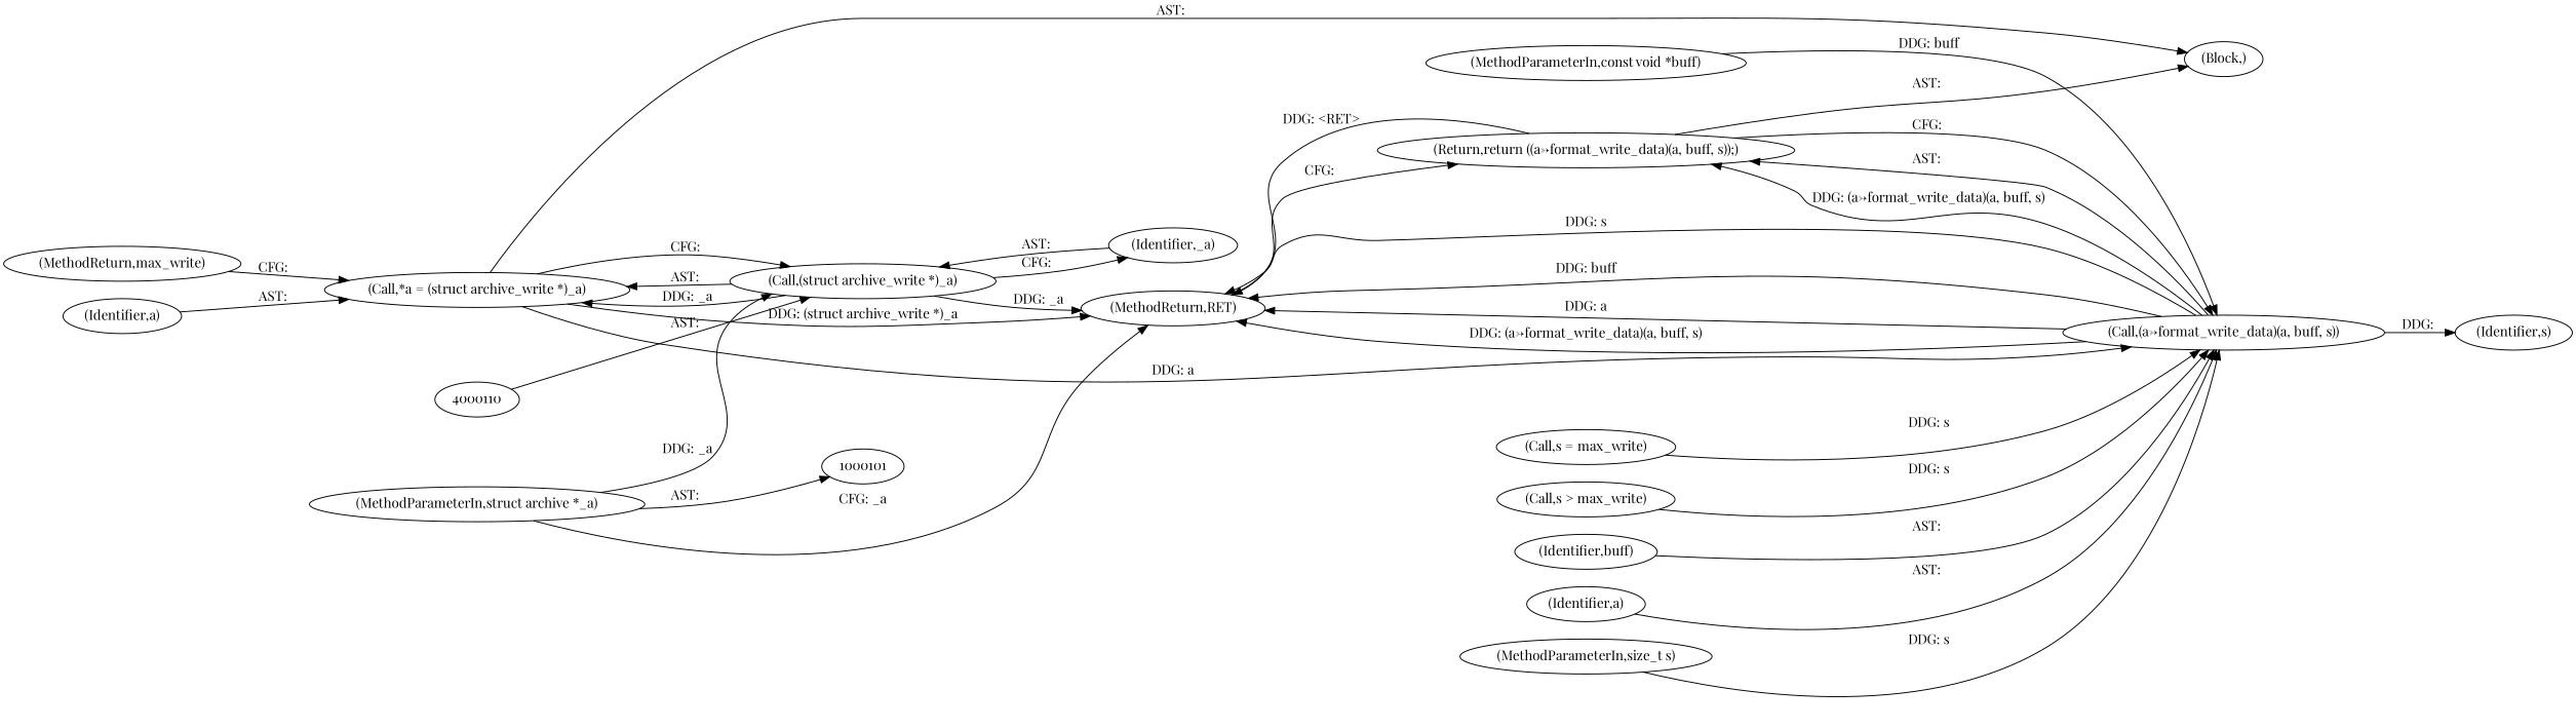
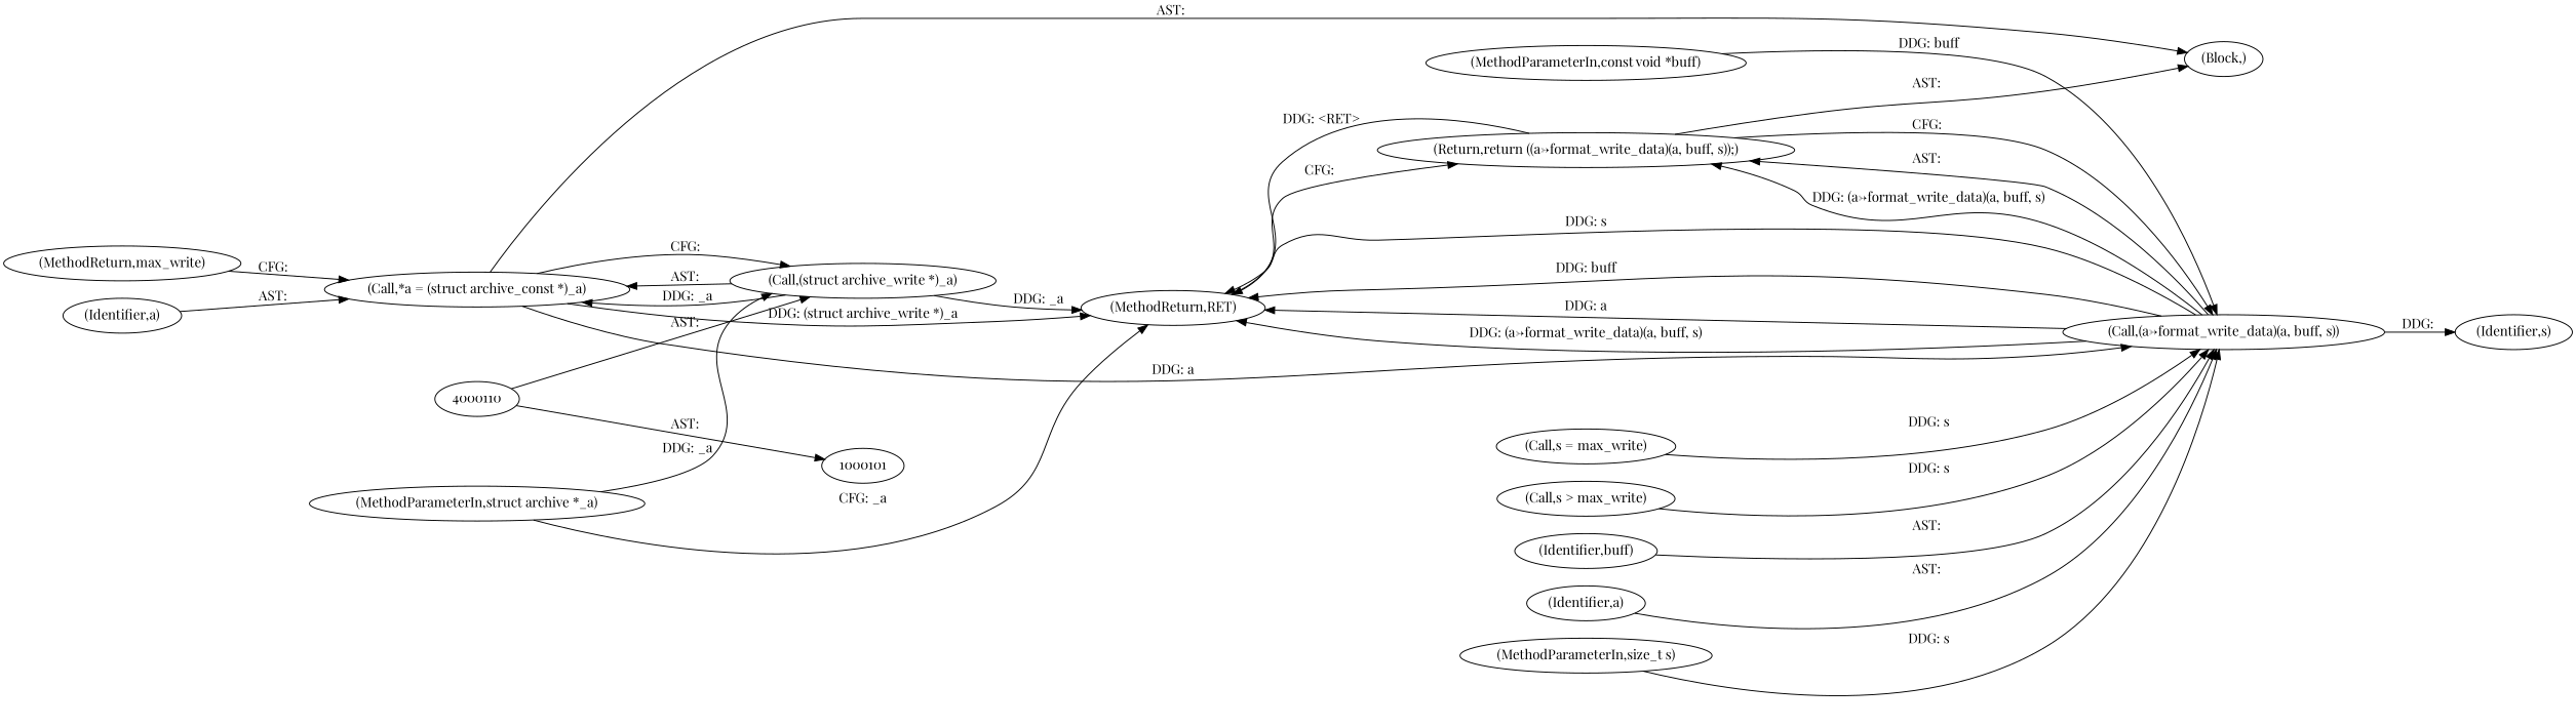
  digraph {
    fontname="Playfair Display"
    rankdir=LR
    node [fontname="Playfair Display"]
    edge [fontname="Playfair Display"]
-   n1 [label="(Call,*a = (struct archive_write *)_a)"]
+   n1 [label="(Call,*a = (struct archive_const *)_a)"]
    n2 [label="(Call,(struct archive_write *)_a)"]
    n3 [label="(Call,(a->format_write_data)(a, buff, s))"]
    n4 [label="(MethodReturn,RET)"]
    n5 [label="(Block,)"]
-   n6 [label="(Identifier,_a)"]
    n7 [label="(Return,return ((a->format_write_data)(a, buff, s));)"]
    n8 [label="(Identifier,s)"]
    n9 [label="(MethodParameterIn,struct archive *_a)"]
    1000101
    n11 [label="(Call,s = max_write)"]
    n12 [label="(MethodReturn,max_write)"]
    n13 [label="(Call,s > max_write)"]
    n14 [label="(Identifier,buff)"]
    n15 [label="(Identifier,a)"]
    n16 [label="(MethodParameterIn,size_t s)"]
    n17 [label="(Identifier,a)"]
    n18 [label="(MethodParameterIn,const void *buff)"]
    n19 [label=4000110]
    n1 -> n2 [label="CFG: "]
    n1 -> n3 [label="DDG: a"]
    n1 -> n4 [label="DDG: (struct archive_write *)_a"]
    n1 -> n5 [label="AST: "]
    n2 -> n1 [label="AST: "]
    n2 -> n1 [label="DDG: _a"]
    n2 -> n4 [label="DDG: _a"]
-   n2 -> n6 [label="CFG: "]
    n3 -> n4 [label="DDG: s"]
    n3 -> n4 [label="DDG: buff"]
    n3 -> n4 [label="DDG: a"]
    n3 -> n4 [label="DDG: (a->format_write_data)(a, buff, s)"]
    n3 -> n7 [label="AST: "]
    n3 -> n7 [label="DDG: (a->format_write_data)(a, buff, s)"]
    n3 -> n8 [label="DDG: "]
    n4 -> n7 [label="CFG: "]
-   n6 -> n2 [label="AST: "]
    n7 -> n3 [label="CFG: "]
    n7 -> n4 [label="DDG: <RET>"]
    n7 -> n5 [label="AST: "]
    n9 -> n2 [label="DDG: _a"]
    n9 -> n4 [label="CFG: _a"]
-   n9 -> 1000101 [label="AST: "]
+   n19 -> 1000101 [label="AST: "]
    n11 -> n3 [label="DDG: s"]
    n12 -> n1 [label="CFG: "]
    n13 -> n3 [label="DDG: s"]
    n14 -> n3 [label="AST: "]
    n15 -> n3 [label="AST: "]
    n16 -> n3 [label="DDG: s"]
    n17 -> n1 [label="AST: "]
    n18 -> n3 [label="DDG: buff"]
    n19 -> n2 [label="AST: "]
  }
